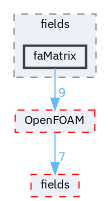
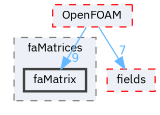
  digraph {
    compound=true
    fontname="IBM Plex Sans"
    node [color=red fillcolor="#edf0f7" fontname="IBM Plex Sans" fontsize=10 shape=box style="filled,dashed"]
    edge [color=steelblue1 fontcolor=steelblue1 fontname="IBM Plex Sans" fontsize=10 labeldistance=1.5 labelfontname=Helvetica labelfontsize=10]
    n1 [color=grey25 height=0.2 label=faMatrix style="filled,bold" width=0.4]
    n2 [height=0.2 label=OpenFOAM width=0.4]
    n3 [height=0.2 label=fields width=0.4]
    subgraph cluster_1 {
      bgcolor="#edf0f7"
      fontsize=10
-     label=fields
+     label=faMatrices
      pencolor=grey50
      style="filled,dashed"
      n1
    }
-   n1 -> n2 [headlabel=9]
+   n2 -> n1 [headlabel=9]
    n2 -> n3 [headlabel=7]
  }
